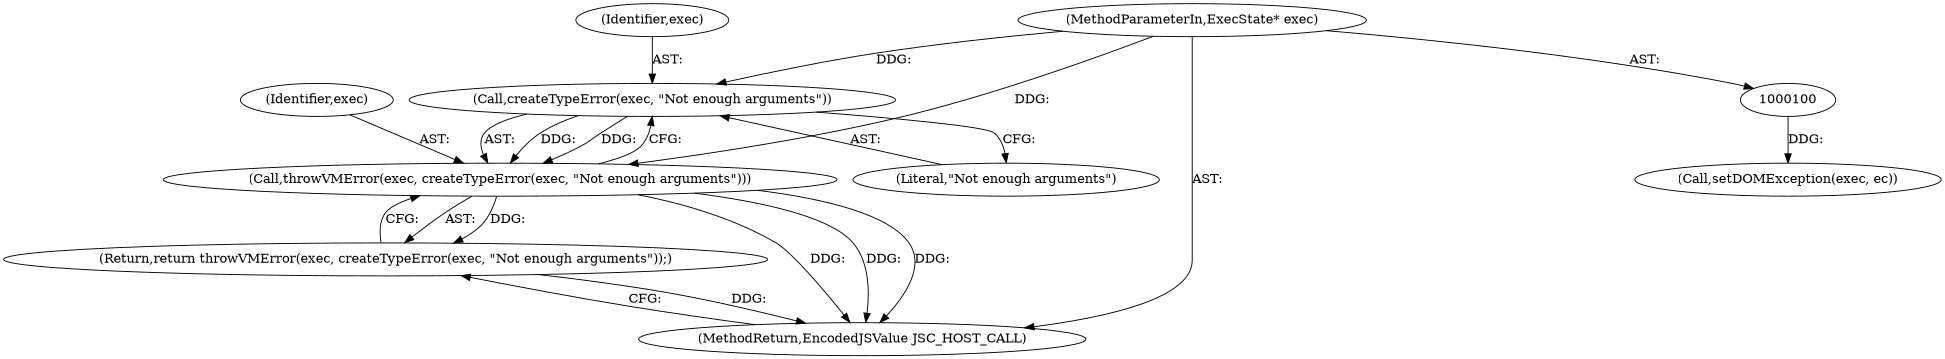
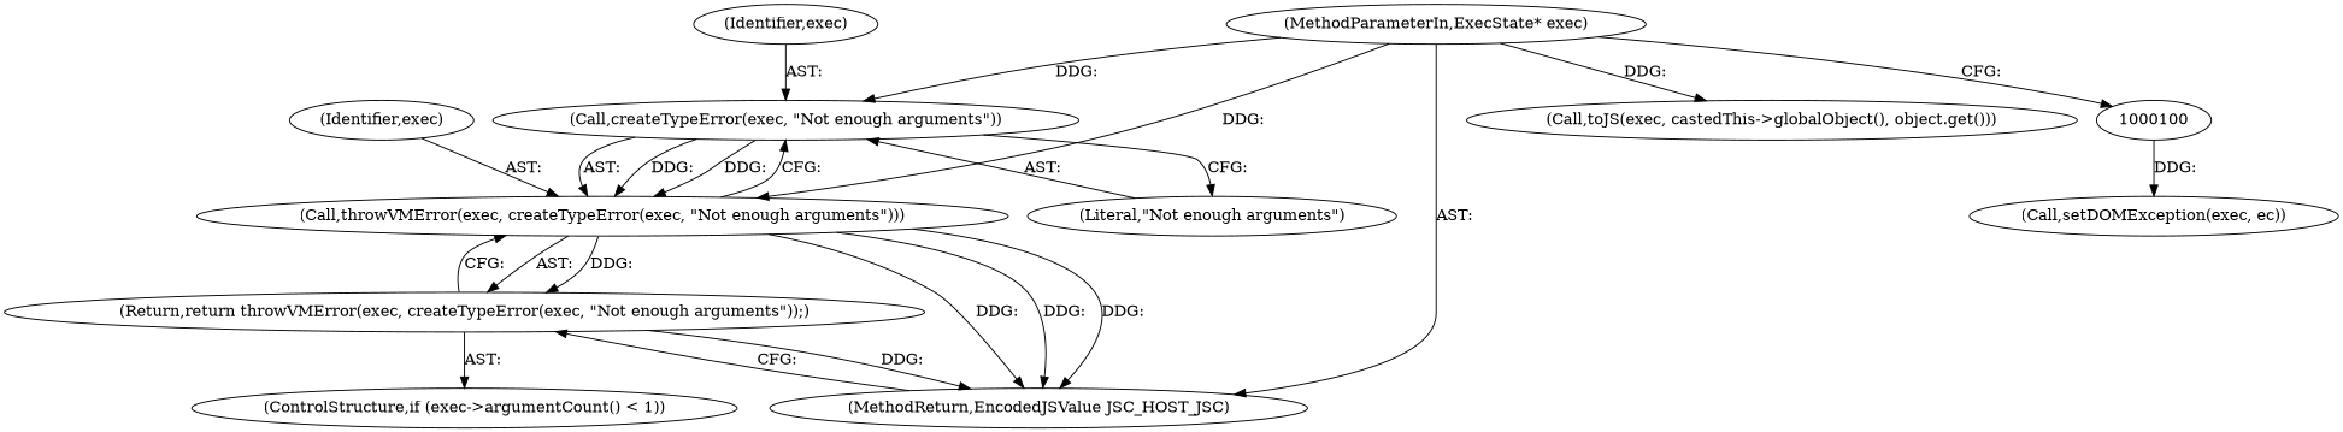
  digraph {
    n1 [label="(Call,createTypeError(exec, \"Not enough arguments\"))"]
    n2 [label="(Call,throwVMError(exec, createTypeError(exec, \"Not enough arguments\")))"]
    n3 [label="(Literal,\"Not enough arguments\")"]
-   n4 [label="(MethodReturn,EncodedJSValue JSC_HOST_CALL)"]
+   n4 [label="(MethodReturn,EncodedJSValue JSC_HOST_JSC)"]
    n5 [label="(Return,return throwVMError(exec, createTypeError(exec, \"Not enough arguments\"));)"]
    n6 [label="(MethodParameterIn,ExecState* exec)"]
+   n7 [label="(Call,toJS(exec, castedThis->globalObject(), object.get()))"]
    1000100
    n9 [label="(Call,setDOMException(exec, ec))"]
+   n10 [label="(ControlStructure,if (exec->argumentCount() < 1))"]
    n11 [label="(Identifier,exec)"]
    n12 [label="(Identifier,exec)"]
    n1 -> n2 [label="AST: "]
    n1 -> n2 [label="DDG: "]
    n1 -> n2 [label="DDG: "]
    n1 -> n3 [label="CFG: "]
    n2 -> n1 [label="CFG: "]
    n2 -> n4 [label="DDG: "]
    n2 -> n4 [label="DDG: "]
    n2 -> n4 [label="DDG: "]
    n2 -> n5 [label="AST: "]
    n2 -> n5 [label="DDG: "]
    n3 -> n1 [label="AST: "]
    n4 -> n5 [label="CFG: "]
    n5 -> n2 [label="CFG: "]
    n5 -> n4 [label="DDG: "]
+   n5 -> n10 [label="AST: "]
    n6 -> n1 [label="DDG: "]
    n6 -> n2 [label="DDG: "]
    n6 -> n4 [label="AST: "]
-   n6 -> 1000100 [label="AST: "]
+   n6 -> n7 [label="DDG: "]
+   n6 -> 1000100 [label="CFG: "]
    1000100 -> n9 [label="DDG: "]
    n11 -> n2 [label="AST: "]
    n12 -> n1 [label="AST: "]
  }
